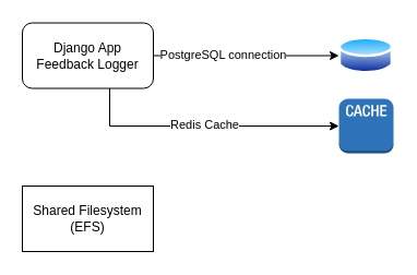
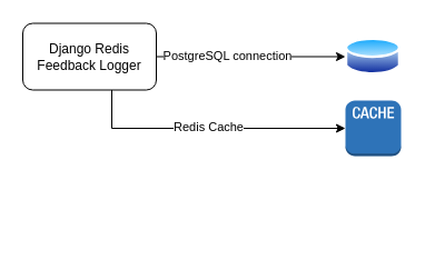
  <mxCell id="0" />
  <mxCell id="1" parent="0" />
  <mxCell id="2" style="edgeStyle=orthogonalEdgeStyle;rounded=0;orthogonalLoop=1;jettySize=auto;html=1;entryX=0;entryY=0.5;entryDx=0;entryDy=0;" edge="1" parent="1" source="4" target="5"><mxGeometry relative="1" as="geometry" /></mxCell>
  <mxCell id="3" value="PostgreSQL connection" style="edgeLabel;html=1;align=center;verticalAlign=middle;resizable=0;points=[];" vertex="1" connectable="0" parent="2"><mxGeometry x="-0.258" y="1" relative="1" as="geometry"><mxPoint as="offset" /></mxGeometry></mxCell>
- <mxCell id="4" value="Django App&lt;br&gt;Feedback Logger" style="rounded=1;whiteSpace=wrap;html=1;" vertex="1" parent="1"><mxGeometry x="20" y="20.5" width="120" height="60" as="geometry" /></mxCell>
+ <mxCell id="4" value="Django Redis&lt;br&gt;Feedback Logger" style="rounded=1;whiteSpace=wrap;html=1;" vertex="1" parent="1"><mxGeometry x="20" y="20.5" width="120" height="60" as="geometry" /></mxCell>
  <mxCell id="5" value="" style="image;aspect=fixed;perimeter=ellipsePerimeter;html=1;align=center;shadow=0;dashed=0;spacingTop=3;image=img/lib/active_directory/database.svg;" vertex="1" parent="1"><mxGeometry x="310" y="32" width="50" height="37" as="geometry" /></mxCell>
  <mxCell id="6" value="" style="outlineConnect=0;dashed=0;verticalLabelPosition=bottom;verticalAlign=top;align=center;html=1;shape=mxgraph.aws3.cache_node;fillColor=#2E73B8;gradientColor=none;" vertex="1" parent="1"><mxGeometry x="310" y="90" width="50" height="50" as="geometry" /></mxCell>
  <mxCell id="7" style="edgeStyle=orthogonalEdgeStyle;rounded=0;orthogonalLoop=1;jettySize=auto;html=1;entryX=0;entryY=0.5;entryDx=0;entryDy=0;entryPerimeter=0;jumpStyle=none;flowAnimation=0;shadow=0;" edge="1" parent="1" source="4" target="6"><mxGeometry relative="1" as="geometry"><Array as="points"><mxPoint x="100" y="115" /></Array></mxGeometry></mxCell>
  <mxCell id="8" value="Redis Cache" style="edgeLabel;html=1;align=center;verticalAlign=middle;resizable=0;points=[];" vertex="1" connectable="0" parent="7"><mxGeometry x="-0.01" y="2" relative="1" as="geometry"><mxPoint as="offset" /></mxGeometry></mxCell>
- <mxCell id="9" value="Shared Filesystem&lt;br&gt;(EFS)" style="rounded=0;whiteSpace=wrap;html=1;" vertex="1" parent="1"><mxGeometry x="20" y="170" width="120" height="60" as="geometry" /></mxCell>
